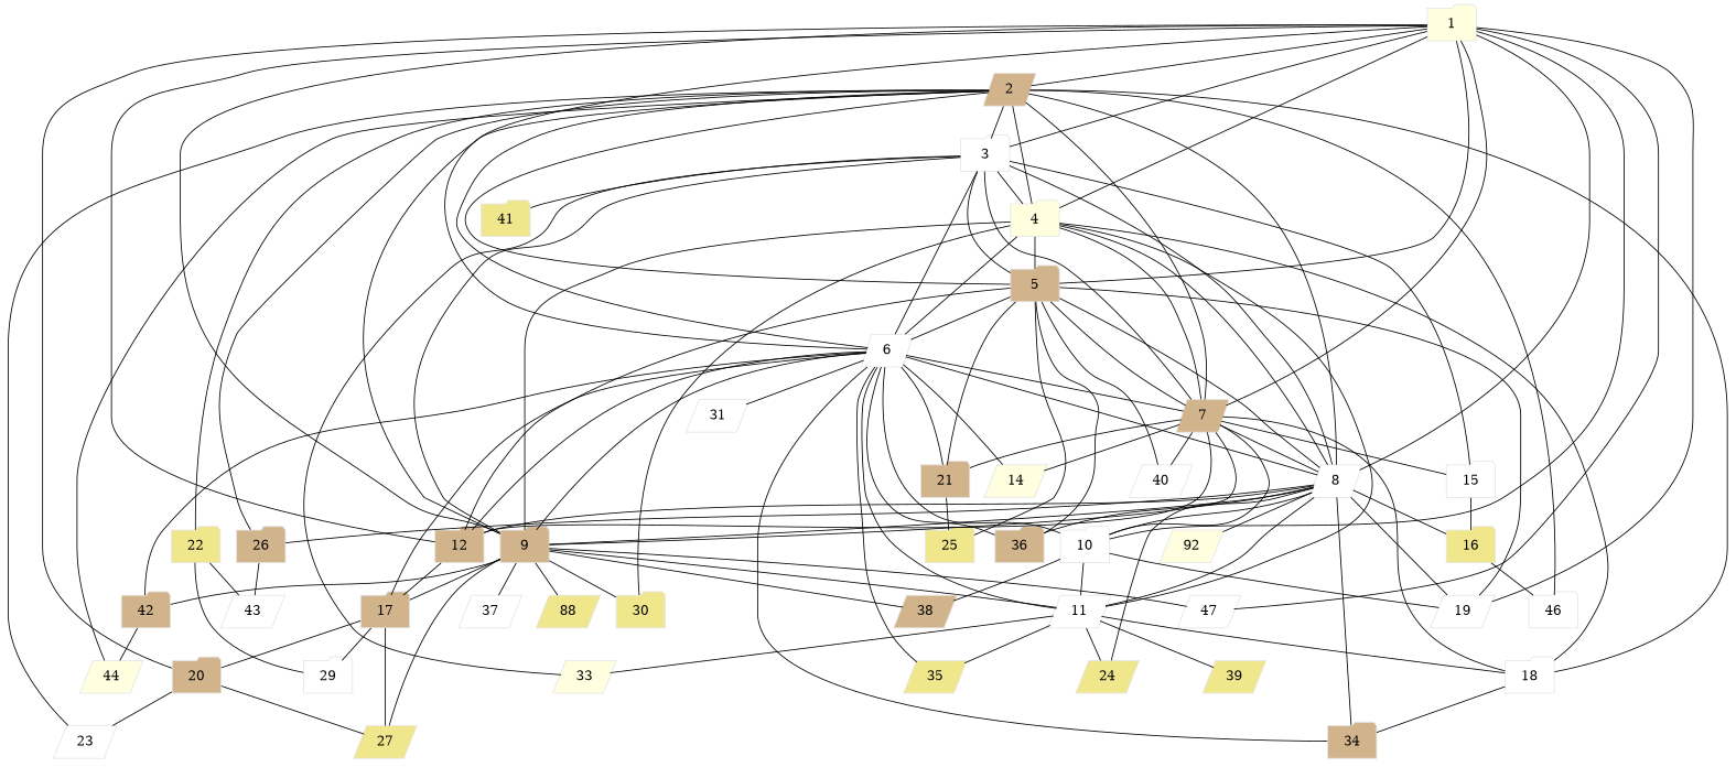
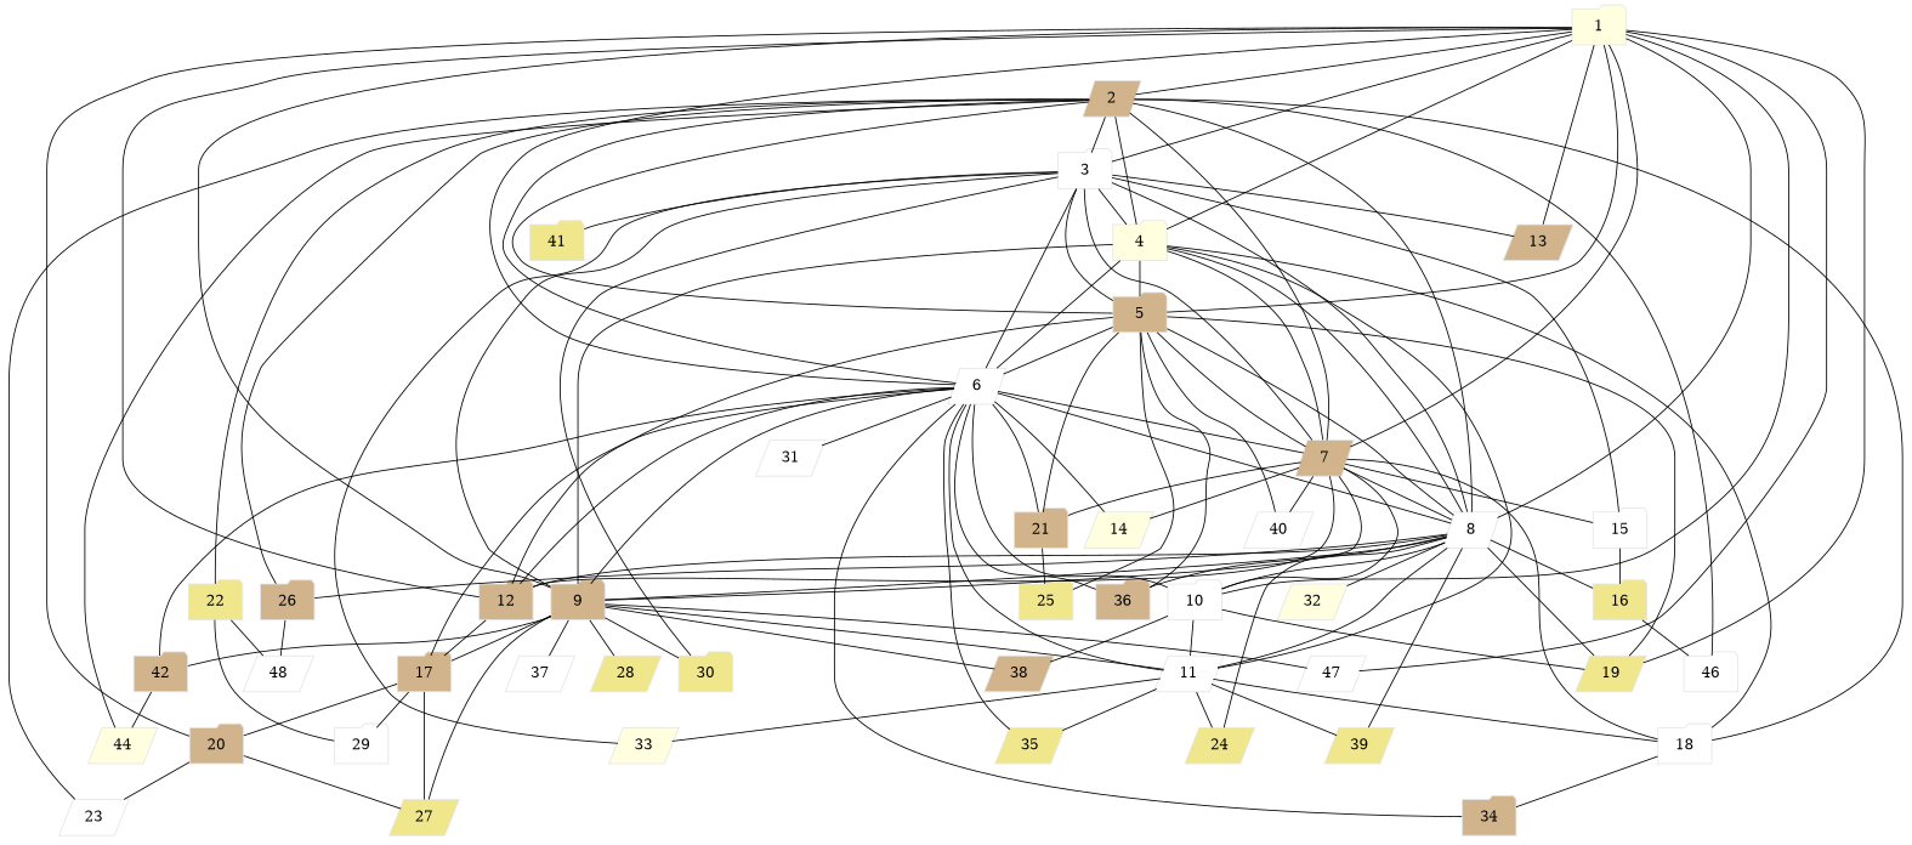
  graph {
    node [color=gray90 fillcolor=white shape=folder style=filled]
    edge [weight=1.0]
    1 [fillcolor=lightyellow]
    2 [fillcolor=tan shape=parallelogram]
    3
    4 [fillcolor=lightyellow]
    5 [fillcolor=tan]
    6 [shape=parallelogram]
    7 [fillcolor=tan shape=parallelogram]
    8 [shape=parallelogram]
    9 [fillcolor=tan]
    10
    12 [fillcolor=tan]
-   19 [shape=parallelogram]
+   13 [fillcolor=tan shape=parallelogram]
+   19 [fillcolor=khaki shape=parallelogram]
    20 [fillcolor=tan]
    47 [shape=parallelogram]
    18
    22 [fillcolor=khaki]
    23 [shape=parallelogram]
    26 [fillcolor=tan]
    44 [fillcolor=lightyellow shape=parallelogram]
    46
    15
    30 [fillcolor=khaki]
    33 [fillcolor=lightyellow shape=parallelogram]
    41 [fillcolor=khaki]
    11 [shape=parallelogram]
    21 [fillcolor=tan]
    25 [fillcolor=khaki]
    36 [fillcolor=tan]
    40 [shape=parallelogram]
    14 [fillcolor=lightyellow shape=parallelogram]
    17 [fillcolor=tan]
    31 [shape=parallelogram]
    34 [fillcolor=tan]
    35 [fillcolor=khaki shape=parallelogram]
    42 [fillcolor=tan]
    16 [fillcolor=khaki]
    24 [fillcolor=khaki shape=parallelogram]
-   32 [fillcolor=lightyellow shape=parallelogram label=92]
+   32 [fillcolor=lightyellow shape=parallelogram]
    39 [fillcolor=khaki shape=parallelogram]
    27 [fillcolor=khaki shape=parallelogram]
-   28 [fillcolor=khaki shape=parallelogram label=88]
+   28 [fillcolor=khaki shape=parallelogram]
    37 [shape=parallelogram]
    38 [fillcolor=tan shape=parallelogram]
    29
-   43 [shape=parallelogram]
+   43 [shape=parallelogram label=48]
    1 -- 2
    1 -- 3
    1 -- 4
    1 -- 5
    1 -- 6 [weight=2.0]
    1 -- 7 [weight=3.0]
    1 -- 8 [weight=2.0]
    1 -- 9
    1 -- 10 [weight=2.0]
    1 -- 12
+   1 -- 13
    1 -- 19
    1 -- 20
    1 -- 47
    2 -- 3
    2 -- 4
    2 -- 5
    2 -- 6 [weight=2.0]
    2 -- 7 [weight=2.0]
    2 -- 8 [weight=3.0]
-   2 -- 9
    2 -- 18
    2 -- 22
    2 -- 23
    2 -- 26
    2 -- 44
    2 -- 46
    3 -- 4
    3 -- 5
    3 -- 6
    3 -- 7 [weight=2.0]
    3 -- 8 [weight=3.0]
    3 -- 9
+   3 -- 13
    3 -- 15
-   4 -- 30
+   3 -- 30
    3 -- 33
    3 -- 41
    4 -- 5 [weight=2.0]
    4 -- 6 [weight=2.0]
    4 -- 7 [weight=2.0]
    4 -- 8 [weight=3.0]
    4 -- 9 [weight=15.0]
    4 -- 18 [weight=2.0]
    4 -- 11
    5 -- 6 [weight=3.0]
    5 -- 7 [weight=2.0]
    5 -- 8 [weight=2.0]
    5 -- 12
    5 -- 19
    5 -- 21
    5 -- 25
    5 -- 36
    5 -- 40
    6 -- 7 [weight=2.0]
    6 -- 8 [weight=2.0]
    6 -- 9 [weight=2.0]
    6 -- 10
    6 -- 12
    6 -- 11
    6 -- 21 [weight=2.0]
    6 -- 36
    6 -- 14
    6 -- 17
    6 -- 31
    6 -- 34
    6 -- 35
    6 -- 42
    7 -- 8 [weight=4.0]
    7 -- 9 [weight=3.0]
    7 -- 10
    7 -- 12
    7 -- 18
    7 -- 15
    7 -- 21
    7 -- 40
    7 -- 14
    8 -- 9
    8 -- 10
    8 -- 12 [weight=2.0]
    8 -- 19
    8 -- 26
    8 -- 11
    8 -- 36
    8 -- 16
    8 -- 24
    8 -- 32
-   8 -- 34
+   8 -- 39
    9 -- 47
    9 -- 30
    9 -- 11
    9 -- 17
    9 -- 42
    9 -- 27
    9 -- 28
    9 -- 37
    9 -- 38
    10 -- 19
    10 -- 11
    10 -- 38
    12 -- 17
    20 -- 23
    20 -- 27
    18 -- 34
    22 -- 29
    22 -- 43
    26 -- 43
    15 -- 16
    11 -- 18
    11 -- 33
    11 -- 35
    11 -- 24
    11 -- 39
    21 -- 25
    17 -- 20
    17 -- 27
    17 -- 29
    42 -- 44
    16 -- 46
  }
